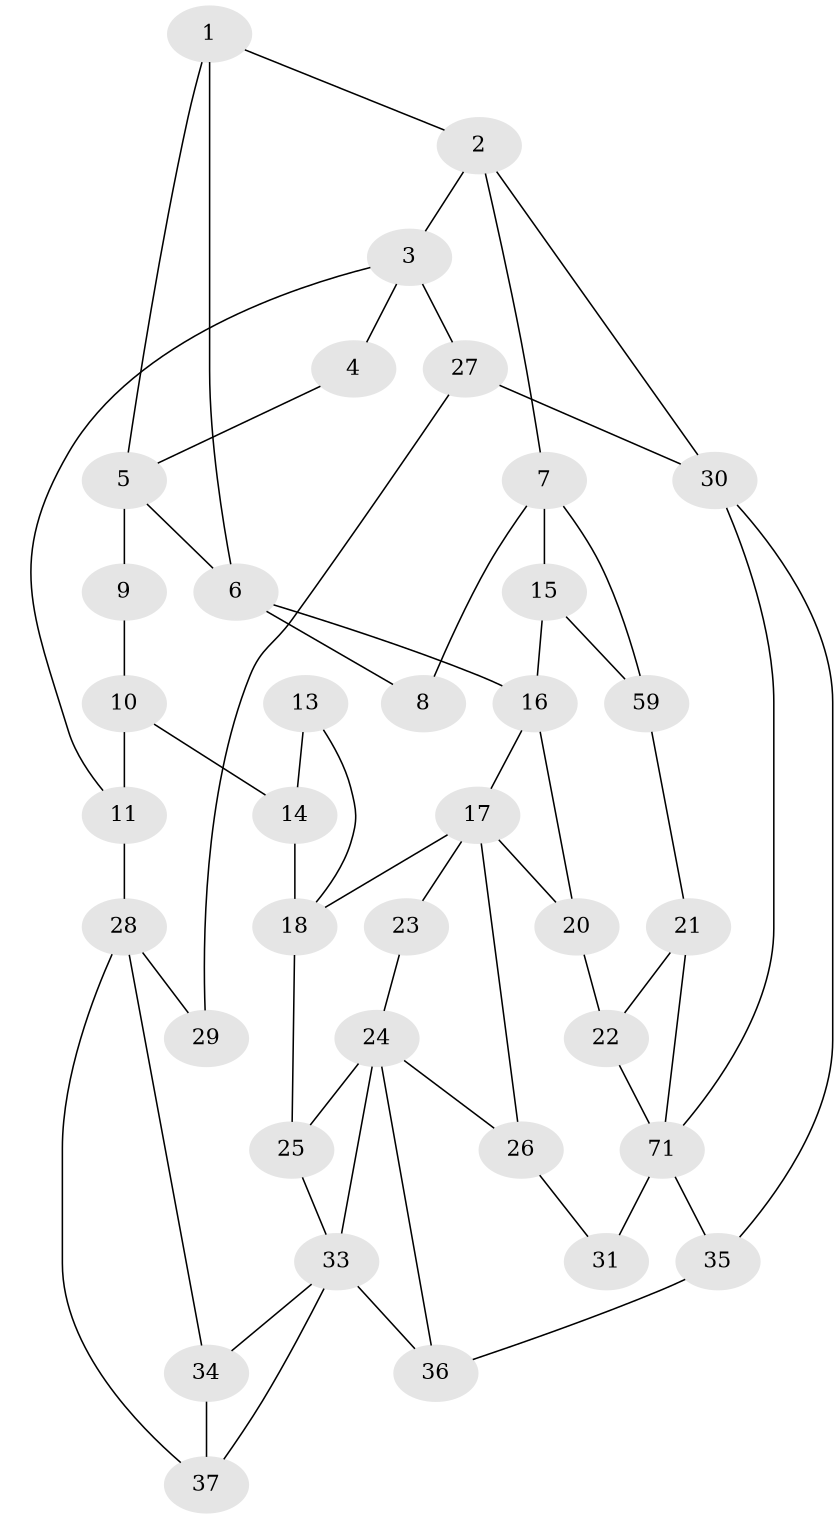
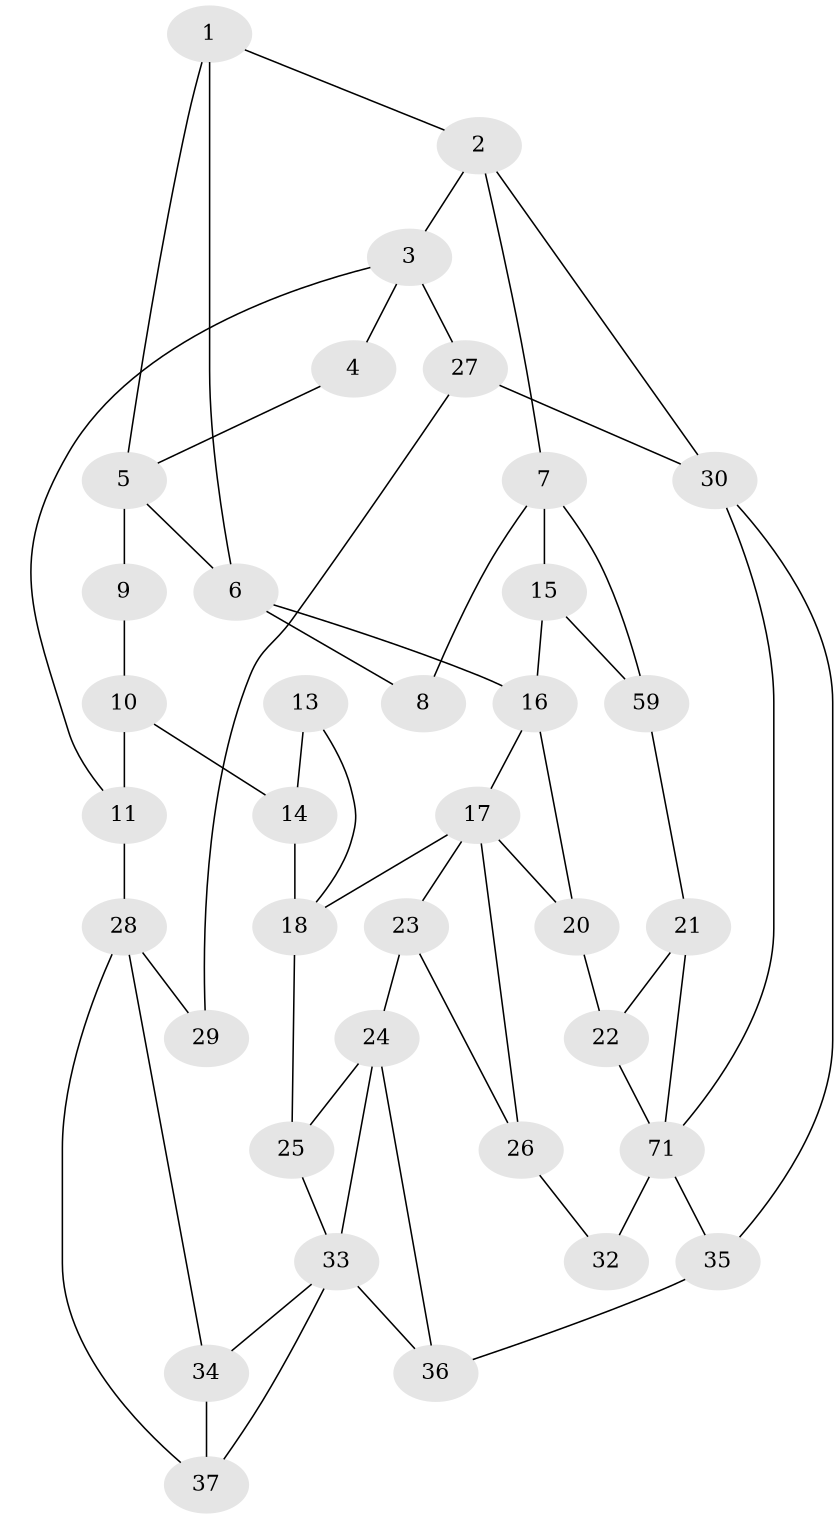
  graph {
    fontname="DejaVu Serif"
    node [color=gray90 fontname="DejaVu Serif" style=filled]
    edge [fontname="DejaVu Serif" weight=1.0]
    1
    2
    5
    6
    3
    7
    30
    9
    8
    16
    4
    11
    27
    15
    n15 [label=59]
    n16 [label=71]
    35
    28
    29
    10
    21
    14
    18
    34
    37
    13
    25
    17
    20
    23
    26
    22
    24
-   32 [label=31]
+   32
    33
    36
    1 -- 2
    1 -- 5
    1 -- 6 [weight=2.0]
    2 -- 3
    2 -- 7
    2 -- 30
    5 -- 6
    5 -- 9 [weight=2.0]
    6 -- 8
    6 -- 16
    3 -- 4 [weight=2.0]
    3 -- 11
    3 -- 27 [weight=2.0]
    7 -- 8 [weight=2.0]
    7 -- 15
    7 -- n15
    30 -- n16
    30 -- 35
    9 -- 10 [weight=2.0]
    16 -- 17
    16 -- 20
    4 -- 5 [weight=2.0]
    11 -- 28 [weight=2.0]
    27 -- 30
    27 -- 29
    15 -- 16
    15 -- n15
    n15 -- 21
    n16 -- 35
    n16 -- 32 [weight=2.0]
    35 -- 36
    28 -- 29 [weight=2.0]
    28 -- 34
    28 -- 37
    10 -- 11 [weight=2.0]
    10 -- 14
    21 -- n16
    21 -- 22
    14 -- 18
    18 -- 25
    34 -- 37
    13 -- 14
    13 -- 18
    25 -- 33
    17 -- 18 [weight=2.0]
    17 -- 20
    17 -- 23
    17 -- 26
    20 -- 22
-   24 -- 26
+   23 -- 26
    23 -- 24 [weight=2.0]
    26 -- 32
    22 -- n16
    24 -- 25
    24 -- 33 [weight=2.0]
    24 -- 36
    33 -- 34
    33 -- 37
    33 -- 36
  }
